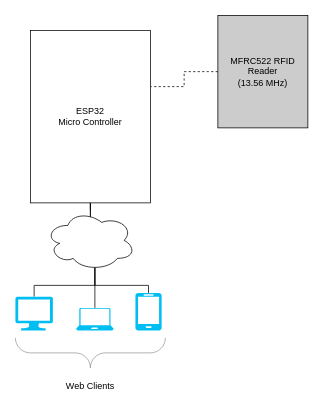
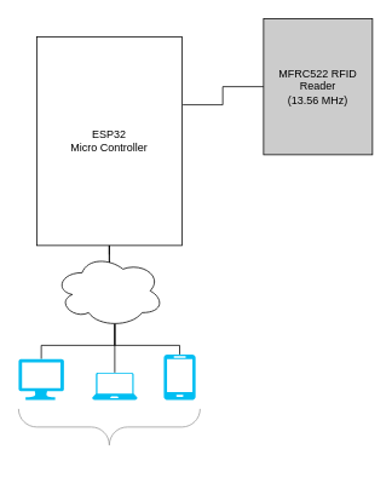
  <mxCell id="0" />
  <mxCell id="1" parent="0" />
  <mxCell id="2" style="edgeStyle=orthogonalEdgeStyle;rounded=0;orthogonalLoop=1;jettySize=auto;html=1;endArrow=none;endFill=0;" edge="1" parent="1" source="3" target="9"><mxGeometry relative="1" as="geometry" /></mxCell>
  <mxCell id="3" value="&lt;div&gt;ESP32 &lt;br&gt;&lt;/div&gt;&lt;div&gt;Micro Controller&lt;br&gt;&lt;/div&gt;" style="rounded=0;whiteSpace=wrap;html=1;" vertex="1" parent="1"><mxGeometry x="40" y="40" width="160" height="230" as="geometry" /></mxCell>
- <mxCell id="4" style="edgeStyle=orthogonalEdgeStyle;rounded=0;orthogonalLoop=1;jettySize=auto;html=1;entryX=1.006;entryY=0.326;entryDx=0;entryDy=0;entryPerimeter=0;endArrow=none;endFill=0;dashed=1;" edge="1" parent="1" source="5" target="3"><mxGeometry relative="1" as="geometry" /></mxCell>
+ <mxCell id="4" style="edgeStyle=orthogonalEdgeStyle;rounded=0;orthogonalLoop=1;jettySize=auto;html=1;entryX=1.006;entryY=0.326;entryDx=0;entryDy=0;entryPerimeter=0;endArrow=none;endFill=0;" edge="1" parent="1" source="5" target="3"><mxGeometry relative="1" as="geometry" /></mxCell>
  <mxCell id="5" value="&lt;div&gt;MFRC522 RFID Reader&lt;/div&gt;&lt;div&gt;(13.56 MHz)&lt;br&gt;&lt;/div&gt;" style="rounded=0;whiteSpace=wrap;html=1;fillColor=#cccccc;" vertex="1" parent="1"><mxGeometry x="290" y="20" width="120" height="150" as="geometry" /></mxCell>
  <mxCell id="6" style="edgeStyle=orthogonalEdgeStyle;rounded=0;orthogonalLoop=1;jettySize=auto;html=1;exitX=0.55;exitY=0.95;exitDx=0;exitDy=0;exitPerimeter=0;entryX=0.5;entryY=0;entryDx=0;entryDy=0;entryPerimeter=0;endArrow=none;endFill=0;" edge="1" parent="1" source="9" target="12"><mxGeometry relative="1" as="geometry" /></mxCell>
  <mxCell id="7" style="edgeStyle=orthogonalEdgeStyle;rounded=0;orthogonalLoop=1;jettySize=auto;html=1;exitX=0.55;exitY=0.95;exitDx=0;exitDy=0;exitPerimeter=0;entryX=0.5;entryY=0;entryDx=0;entryDy=0;entryPerimeter=0;endArrow=none;endFill=0;" edge="1" parent="1" source="9" target="11"><mxGeometry relative="1" as="geometry" /></mxCell>
  <mxCell id="8" style="edgeStyle=orthogonalEdgeStyle;rounded=0;orthogonalLoop=1;jettySize=auto;html=1;exitX=0.55;exitY=0.95;exitDx=0;exitDy=0;exitPerimeter=0;entryX=0.5;entryY=0;entryDx=0;entryDy=0;entryPerimeter=0;endArrow=none;endFill=0;" edge="1" parent="1" source="9" target="10"><mxGeometry relative="1" as="geometry" /></mxCell>
  <mxCell id="9" value="" style="ellipse;shape=cloud;whiteSpace=wrap;html=1;" vertex="1" parent="1"><mxGeometry x="60" y="280" width="120" height="80" as="geometry" /></mxCell>
  <mxCell id="10" value="" style="verticalLabelPosition=bottom;html=1;verticalAlign=top;align=center;strokeColor=none;fillColor=#00BEF2;shape=mxgraph.azure.computer;pointerEvents=1;" vertex="1" parent="1"><mxGeometry x="20" y="395" width="50" height="45" as="geometry" /></mxCell>
  <mxCell id="11" value="" style="verticalLabelPosition=bottom;html=1;verticalAlign=top;align=center;strokeColor=none;fillColor=#00BEF2;shape=mxgraph.azure.laptop;pointerEvents=1;" vertex="1" parent="1"><mxGeometry x="101" y="410" width="50" height="30" as="geometry" /></mxCell>
  <mxCell id="12" value="" style="verticalLabelPosition=bottom;html=1;verticalAlign=top;align=center;strokeColor=none;fillColor=#00BEF2;shape=mxgraph.azure.mobile;pointerEvents=1;" vertex="1" parent="1"><mxGeometry x="180" y="390" width="35" height="50" as="geometry" /></mxCell>
  <mxCell id="13" value="" style="verticalLabelPosition=bottom;shadow=0;dashed=0;align=center;html=1;verticalAlign=top;strokeWidth=1;shape=mxgraph.mockup.markup.curlyBrace;strokeColor=#999999;fillColor=#CCCCCC;rotation=-180;" vertex="1" parent="1"><mxGeometry x="20" y="450" width="200" height="40" as="geometry" /></mxCell>
- <mxCell id="14" value="Web Clients" style="text;html=1;strokeColor=none;fillColor=none;align=center;verticalAlign=middle;whiteSpace=wrap;rounded=0;" vertex="1" parent="1"><mxGeometry x="80" y="500" width="80" height="30" as="geometry" /></mxCell>
